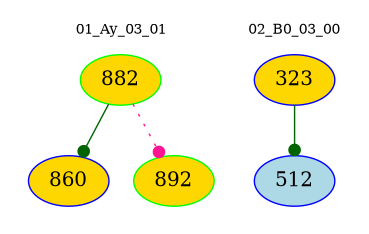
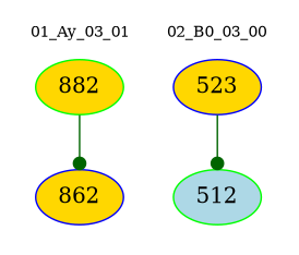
  digraph {
    node [color=blue fillcolor=gold style=filled]
    edge [arrowhead=dot color=darkgreen style=solid]
    n1 [color=green label=882]
-   n2 [label=860]
-   n3 [color=green label=892]
-   n4 [label=323]
-   n5 [fillcolor=lightblue label=512]
+   n2 [label=862]
+   n4 [label=523]
+   n5 [color=green fillcolor=lightblue label=512]
    subgraph cluster_1 {
      color=white
      fontsize=10
      label="01_Ay_03_01"
      n1
      n2
-     n3
    }
    subgraph cluster_2 {
      color=white
      fontsize=10
      label="02_B0_03_00"
      n4
      n5
    }
    n1 -> n2
-   n1 -> n3 [color=deeppink style=dotted]
    n4 -> n5
  }
